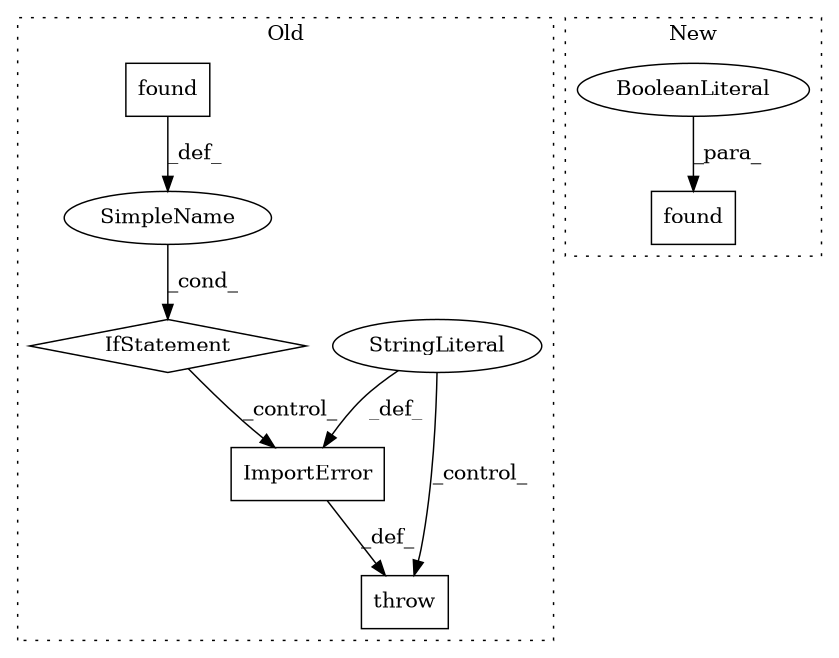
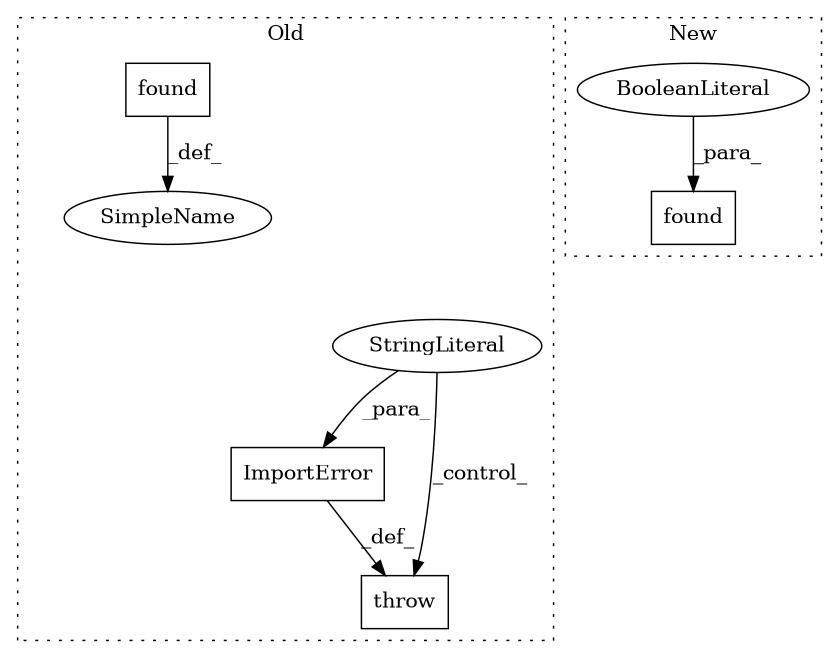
  digraph {
    node [a=32 shape=box]
-   n1 [a=25 l="4,2" label=IfStatement s="1210,1227" shape=diamond]
    n2 [a=42 label=SimpleName shape=ellipse]
    n3 [a=53 l=6 label=throw s=1237]
    n4 [l="12,1" label=ImportError s="1243,1296"]
    n5 [a=45 l=41 label=StringLiteral s=1255 shape=ellipse]
    n6 [l=7 label=found s=1220]
    n7 [l="6,1" label=found s="1399,1409"]
    n8 [a=9 l=4 label=BooleanLiteral s=1405 shape=ellipse]
    subgraph cluster_1 {
      label=Old
      style=dotted
-     n1
      n2
      n3
      n4
      n5
      n6
    }
    subgraph cluster_2 {
      label=New
      style=dotted
      n7
      n8
    }
-   n1 -> n4 [label=_control_]
-   n2 -> n1 [label=_cond_]
    n4 -> n3 [label=_def_]
    n5 -> n3 [label=_control_]
-   n5 -> n4 [label=_def_]
+   n5 -> n4 [label=_para_]
    n6 -> n2 [label=_def_]
    n8 -> n7 [label=_para_]
  }
